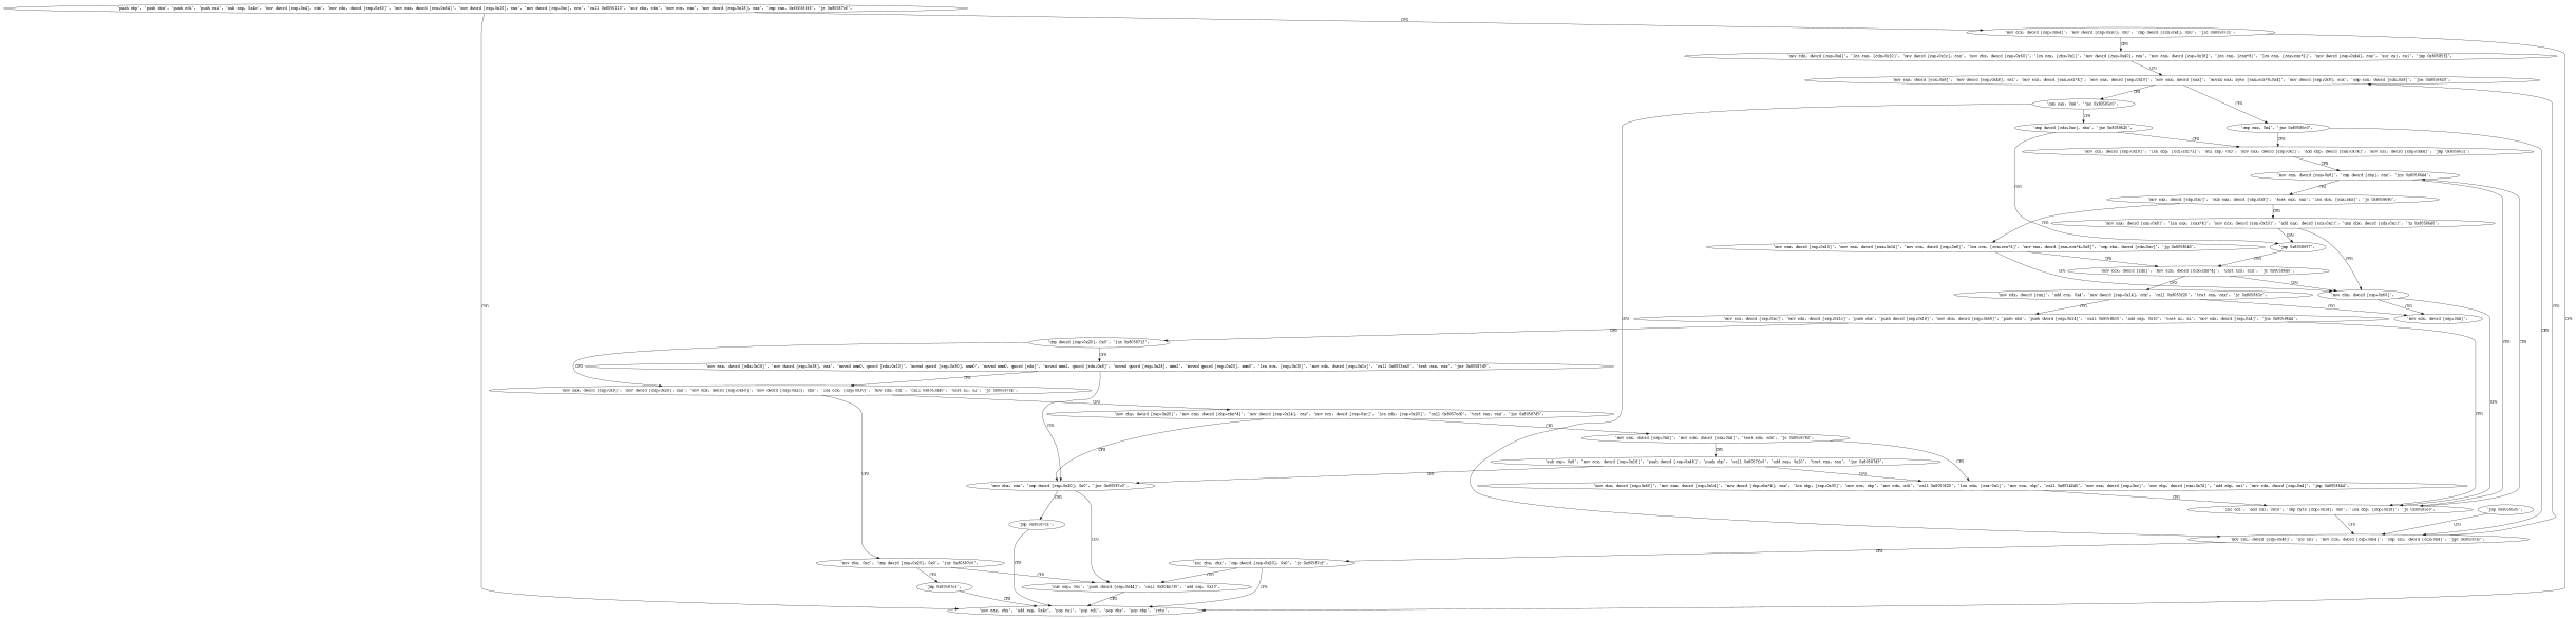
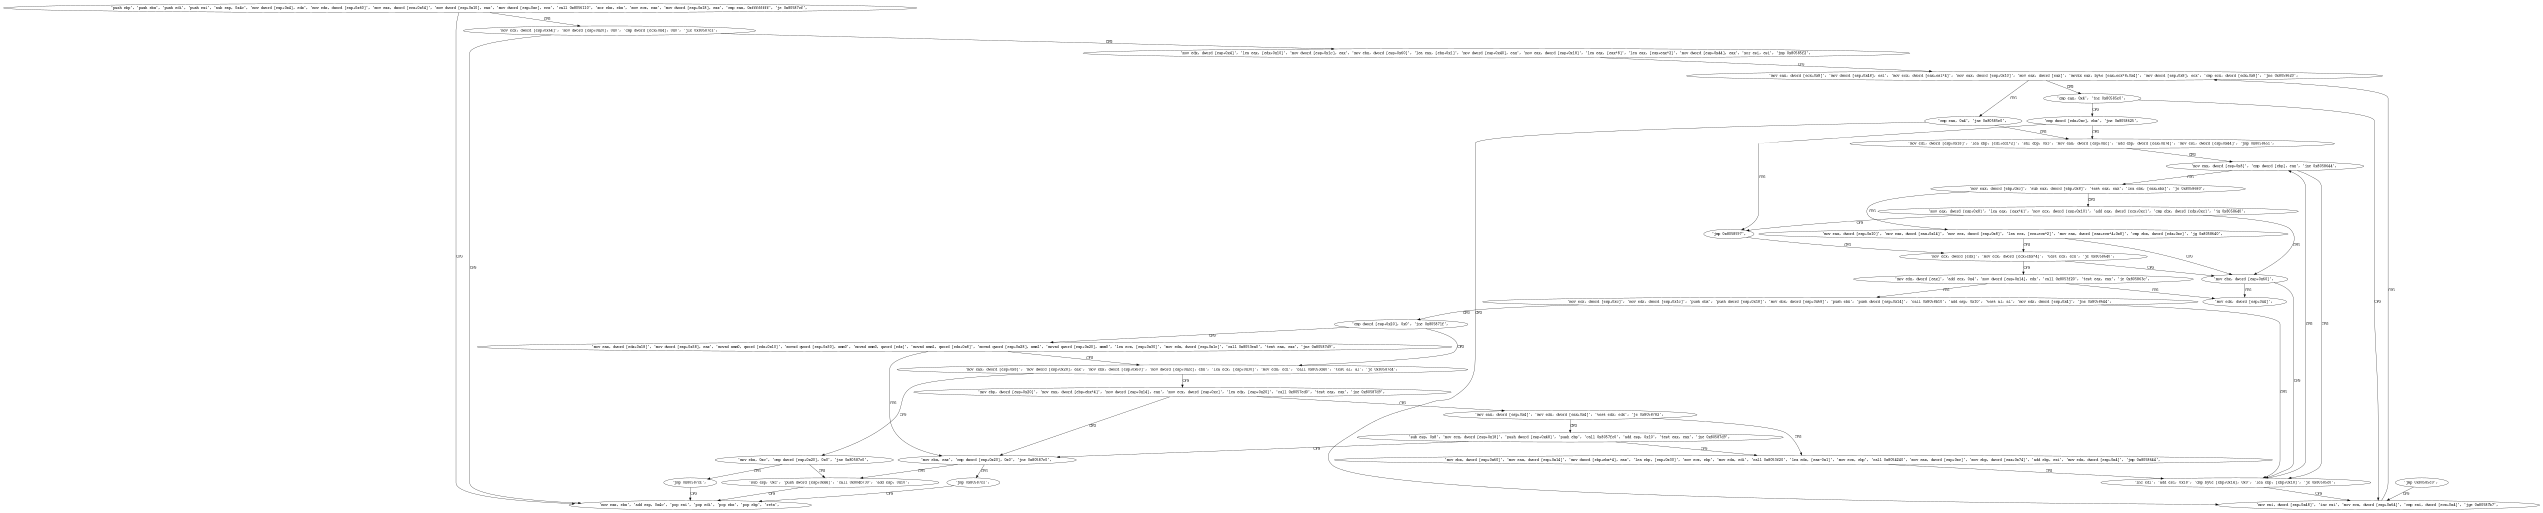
  digraph {
    fontname="Courier Prime"
    node [fontname="Courier Prime"]
    edge [fontname="Courier Prime"]
    n1 [label="'push ebp', 'push ebx', 'push edi', 'push esi', 'sub esp, 0x4c', 'mov dword [esp+0x4], edx', 'mov edx, dword [esp+0x60]', 'mov eax, dword [ecx+0x54]', 'mov dword [esp+0x10], eax', 'mov dword [esp+0xc], ecx', 'call 0x8056110', 'xor ebx, ebx', 'mov ecx, eax', 'mov dword [esp+0x18], eax', 'cmp eax, 0xffffffff', 'je 0x80587cf', "]
    n2 [label="'mov eax, ebx', 'add esp, 0x4c', 'pop esi', 'pop edi', 'pop ebx', 'pop ebp', 'retn', "]
    n3 [label="'mov ecx, dword [esp+0x64]', 'mov dword [esp+0x20], 0x0', 'cmp dword [ecx+0x4], 0x0', 'jle 0x80587cf', "]
    n4 [label="'mov edx, dword [esp+0x4]', 'lea eax, [edx+0x10]', 'mov dword [esp+0x1c], eax', 'mov ebx, dword [esp+0x60]', 'lea eax, [ebx+0x1]', 'mov dword [esp+0x40], eax', 'mov eax, dword [esp+0x18]', 'lea eax, [eax*8]', 'lea eax, [eax+eax*2]', 'mov dword [esp+0x44], eax', 'xor esi, esi', 'jmp 0x80585f2', "]
    n5 [label="'mov eax, dword [ecx+0x8]', 'mov dword [esp+0x48], esi', 'mov ecx, dword [eax+esi*4]', 'mov eax, dword [esp+0x10]', 'mov eax, dword [eax]', 'movzx eax, byte [eax+ecx*8+0x4]', 'mov dword [esp+0x8], ecx', 'cmp ecx, dword [edx+0x8]', 'jne 0x8058620', "]
    n6 [label="'cmp eax, 0x4', 'jne 0x80585e0', "]
    n7 [label="'cmp eax, 0x4', 'jne 0x80585e0', "]
    n8 [label="'mov esi, dword [esp+0x48]', 'inc esi', 'mov ecx, dword [esp+0x64]', 'cmp esi, dword [ecx+0x4]', 'jge 0x80587b7', "]
    n9 [label="'mov edi, dword [esp+0x18]', 'lea ebp, [edi+edi*2]', 'shl ebp, 0x3', 'mov eax, dword [esp+0xc]', 'add ebp, dword [eax+0x74]', 'mov esi, dword [esp+0x44]', 'jmp 0x8058651', "]
    n10 [label="'cmp dword [edx+0xc], ebx', 'jne 0x8058625', "]
-   n11 [label="'xor ebx, ebx', 'cmp dword [esp+0x20], 0x0', 'je 0x80587cf', "]
    n12 [label="'mov eax, dword [esp+0x8]', 'cmp dword [ebp], eax', 'jne 0x8058644', "]
-   n13 [label="'jmp 0x8058697', "]
+   n13 [label="'jmp 0x8058597',"]
    n14 [label="'sub esp, 0xc', 'push dword [esp+0x44]', 'call 0x804b730', 'add esp, 0x10', "]
    n15 [label="'inc edi', 'add esi, 0x18', 'cmp byte [ebp+0x14], 0x0', 'lea ebp, [ebp+0x18]', 'je 0x80585e0', "]
    n16 [label="'mov eax, dword [ebp+0xc]', 'sub eax, dword [ebp+0x8]', 'test eax, eax', 'lea ebx, [eax+ebx]', 'je 0x8058680', "]
    n17 [label="'jmp 0x80585e0', "]
    n18 [label="'mov eax, dword [esp+0x10]', 'mov eax, dword [eax+0x14]', 'mov ecx, dword [esp+0x8]', 'lea ecx, [ecx+ecx*2]', 'mov eax, dword [eax+ecx*4+0x8]', 'cmp ebx, dword [edx+0xc]', 'jg 0x8058640', "]
    n19 [label="'mov eax, dword [esp+0x8]', 'lea eax, [eax*4]', 'mov ecx, dword [esp+0x10]', 'add eax, dword [ecx+0xc]', 'cmp ebx, dword [edx+0xc]', 'jg 0x8058640', "]
    n20 [label="'mov ebx, dword [esp+0x60]', "]
    n21 [label="'mov ecx, dword [edx]', 'mov ecx, dword [ecx+ebx*4]', 'test ecx, ecx', 'je 0x8058640', "]
    n22 [label="'mov edx, dword [esp+0x4]', "]
    n23 [label="'mov edx, dword [eax]', 'add ecx, 0x4', 'mov dword [esp+0x14], edx', 'call 0x8053f20', 'test eax, eax', 'je 0x805863c', "]
    n24 [label="'mov ecx, dword [esp+0xc]', 'mov edx, dword [esp+0x1c]', 'push ebx', 'push dword [esp+0x18]', 'mov ebx, dword [esp+0x68]', 'push ebx', 'push dword [esp+0x14]', 'call 0x8058b10', 'add esp, 0x10', 'test al, al', 'mov edx, dword [esp+0x4]', 'jne 0x8058644', "]
    n25 [label="'cmp dword [esp+0x20], 0x0', 'jne 0x805871f', "]
    n26 [label="'mov eax, dword [esp+0x8]', 'mov dword [esp+0x28], eax', 'mov ebx, dword [esp+0x60]', 'mov dword [esp+0x2c], ebx', 'lea ecx, [esp+0x30]', 'mov edx, edi', 'call 0x8053d40', 'test al, al', 'je 0x80587e4', "]
    n27 [label="'mov eax, dword [edx+0x18]', 'mov dword [esp+0x38], eax', 'movsd xmm0, qword [edx+0x10]', 'movsd qword [esp+0x30], xmm0', 'movsd xmm0, qword [edx]', 'movsd xmm1, qword [edx+0x8]', 'movsd qword [esp+0x28], xmm1', 'movsd qword [esp+0x20], xmm0', 'lea ecx, [esp+0x30]', 'mov edx, dword [esp+0x1c]', 'call 0x8053ea0', 'test eax, eax', 'jne 0x80587d9', "]
    n28 [label="'mov ebx, 0xc', 'cmp dword [esp+0x20], 0x0', 'jne 0x80587c0', "]
    n29 [label="'mov ebp, dword [esp+0x20]', 'mov eax, dword [ebp+ebx*4]', 'mov dword [esp+0x14], eax', 'mov ecx, dword [esp+0xc]', 'lea edx, [esp+0x20]', 'call 0x8057ed0', 'test eax, eax', 'jne 0x80587d9', "]
    n30 [label="'mov ebx, eax', 'cmp dword [esp+0x20], 0x0', 'jne 0x80587c0', "]
    n31 [label="'jmp 0x80587cf', "]
    n32 [label="'mov eax, dword [esp+0x4]', 'mov edx, dword [eax+0x4]', 'test edx, edx', 'je 0x8058782', "]
    n33 [label="'jmp 0x80587cf', "]
    n34 [label="'mov ebx, dword [esp+0x60]', 'mov eax, dword [esp+0x14]', 'mov dword [ebp+ebx*4], eax', 'lea ebp, [esp+0x30]', 'mov ecx, ebp', 'mov edx, edi', 'call 0x8053f20', 'lea edx, [eax-0x1]', 'mov ecx, ebp', 'call 0x8054240', 'mov eax, dword [esp+0xc]', 'mov ebp, dword [eax+0x74]', 'add ebp, esi', 'mov edx, dword [esp+0x4]', 'jmp 0x8058644', "]
    n35 [label="'sub esp, 0x8', 'mov ecx, dword [esp+0x18]', 'push dword [esp+0x48]', 'push ebp', 'call 0x8057fc0', 'add esp, 0x10', 'test eax, eax', 'jne 0x80587d9', "]
    n1 -> n2 [label=CFG]
    n1 -> n3 [label=CFG]
    n3 -> n2 [label=CFG]
    n3 -> n4 [label=CFG]
    n4 -> n5 [label=CFG]
    n5 -> n6 [label=CFG]
    n5 -> n7 [label=CFG]
    n6 -> n8 [label=CFG]
    n6 -> n9 [label=CFG]
    n7 -> n8 [label=CFG]
    n7 -> n10 [label=CFG]
    n8 -> n5 [label=CFG]
-   n8 -> n11 [label=CFG]
    n9 -> n12 [label=CFG]
    n10 -> n9 [label=CFG]
    n10 -> n13 [label=CFG]
-   n11 -> n2 [label=CFG]
-   n11 -> n14 [label=CFG]
    n12 -> n15 [label=CFG]
    n12 -> n16 [label=CFG]
    n13 -> n21 [label=CFG]
    n14 -> n2 [label=CFG]
    n15 -> n8 [label=CFG]
    n15 -> n12 [label=CFG]
    n16 -> n18 [label=CFG]
    n16 -> n19 [label=CFG]
    n17 -> n8 [label=CFG]
    n18 -> n20 [label=CFG]
    n18 -> n21 [label=CFG]
    n19 -> n13 [label=CFG]
    n19 -> n20 [label=CFG]
    n20 -> n15 [label=CFG]
    n20 -> n22 [label=CFG]
    n21 -> n20 [label=CFG]
    n21 -> n23 [label=CFG]
    n23 -> n22 [label=CFG]
    n23 -> n24 [label=CFG]
    n24 -> n15 [label=CFG]
    n24 -> n25 [label=CFG]
    n25 -> n26 [label=CFG]
    n25 -> n27 [label=CFG]
    n26 -> n28 [label=CFG]
    n26 -> n29 [label=CFG]
    n27 -> n26 [label=CFG]
    n27 -> n30 [label=CFG]
    n28 -> n14 [label=CFG]
    n28 -> n31 [label=CFG]
    n29 -> n30 [label=CFG]
    n29 -> n32 [label=CFG]
    n30 -> n14 [label=CFG]
    n30 -> n33 [label=CFG]
    n31 -> n2 [label=CFG]
    n32 -> n34 [label=CFG]
    n32 -> n35 [label=CFG]
    n33 -> n2 [label=CFG]
    n34 -> n15 [label=CFG]
    n35 -> n30 [label=CFG]
    n35 -> n34 [label=CFG]
  }
